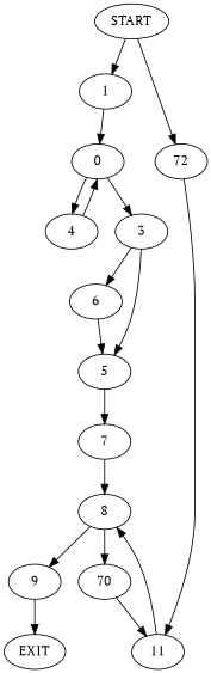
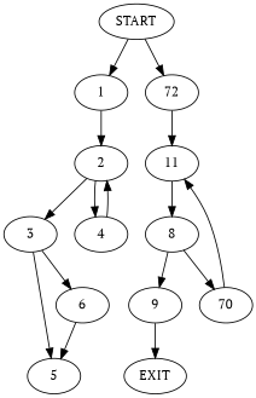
  digraph {
    fontname="PT Serif"
    node [fontname="PT Serif"]
    edge [fontname="PT Serif"]
    n1 [label=START]
    1
    n3 [label=72]
-   2 [label=0]
+   2
    11
    n6 [label=EXIT]
    3
    4
    5
    6
-   7
    8
    9
    n14 [label=70]
    n1 -> 1
    n1 -> n3
    1 -> 2
    n3 -> 11
    2 -> 3
    2 -> 4
    11 -> 8
    3 -> 5
    3 -> 6
    4 -> 2
-   5 -> 7
    6 -> 5
-   7 -> 8
    8 -> 9
    8 -> n14
    9 -> n6
    n14 -> 11
  }
